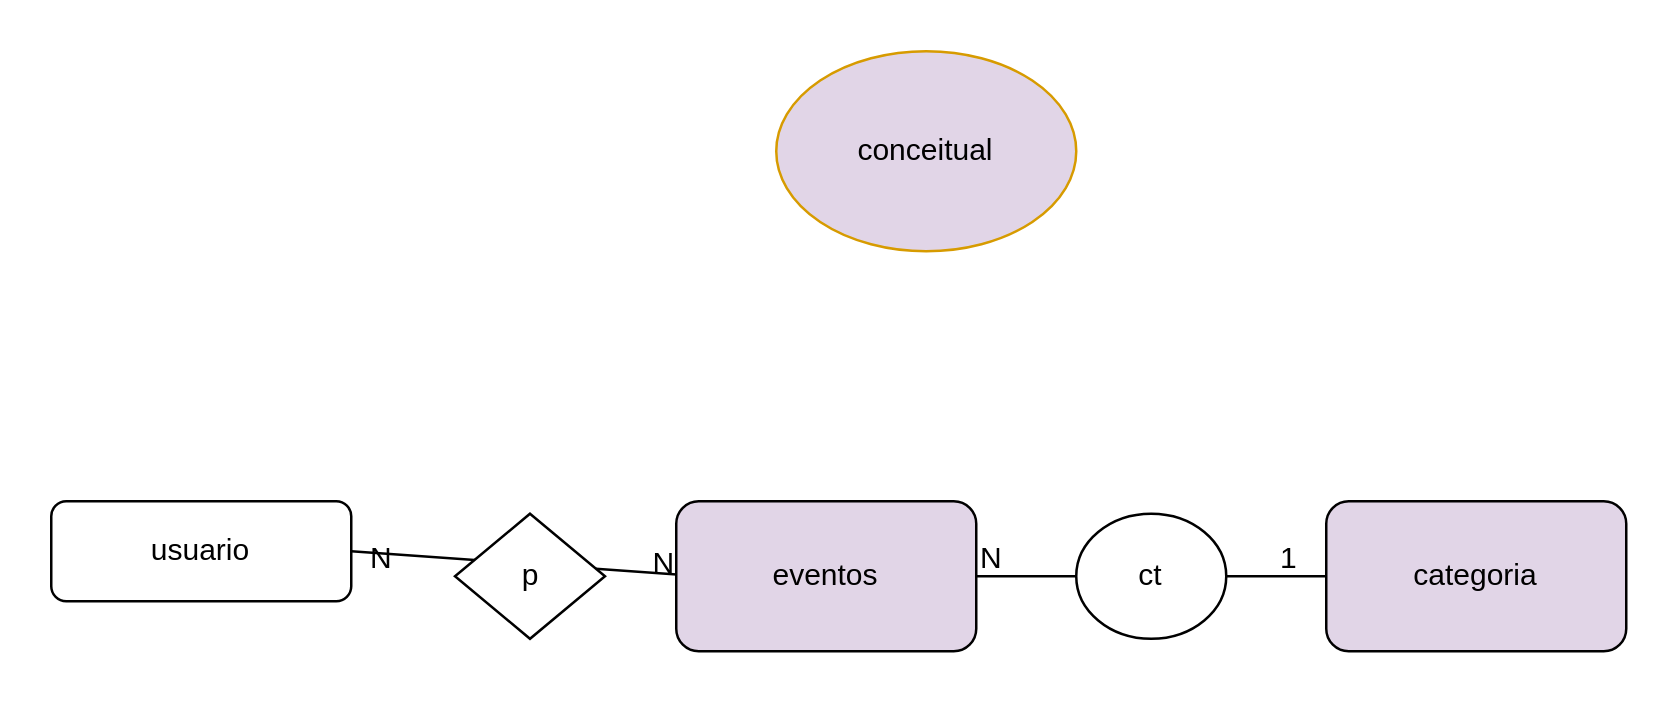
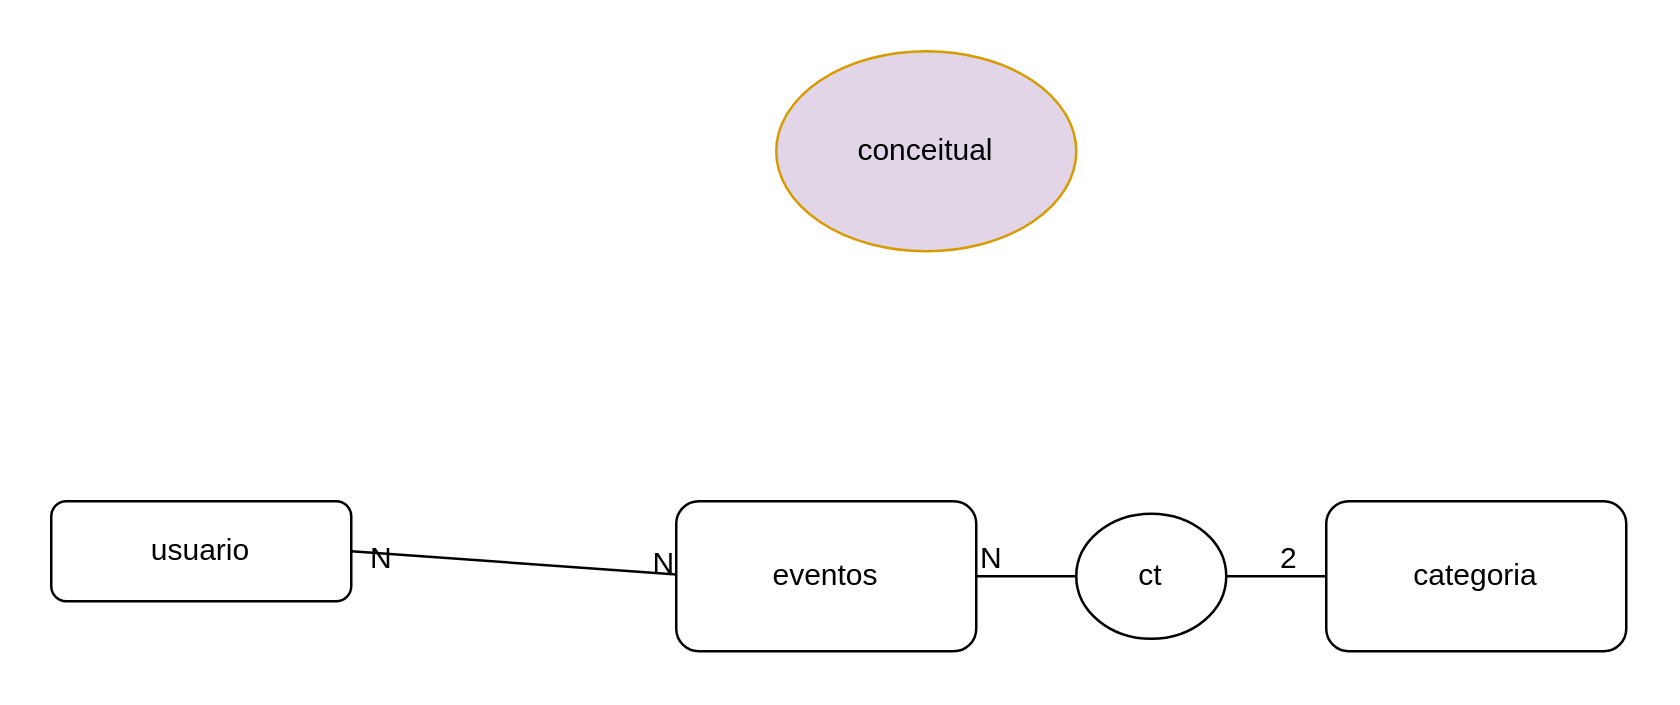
  <mxCell id="0" />
  <mxCell id="1" parent="0" />
  <mxCell id="2" value="conceitual" style="ellipse;whiteSpace=wrap;html=1;fillColor=#e1d5e7;strokeColor=#d79b00;" parent="1" vertex="1"><mxGeometry x="310" y="20" width="120" height="80" as="geometry" /></mxCell>
  <mxCell id="3" value="usuario" style="rounded=1;whiteSpace=wrap;html=1;" parent="1" vertex="1"><mxGeometry x="20" y="200" width="120" height="40" as="geometry" /></mxCell>
  <mxCell id="4" value="" style="endArrow=none;html=1;exitX=1;exitY=0.5;exitDx=0;exitDy=0;" parent="1" source="3" edge="1"><mxGeometry width="50" height="50" relative="1" as="geometry"><mxPoint x="180" y="250" as="sourcePoint" /><mxPoint x="280" y="230" as="targetPoint" /></mxGeometry></mxCell>
- <mxCell id="5" value="eventos" style="rounded=1;whiteSpace=wrap;html=1;fillColor=#e1d5e7;" parent="1" vertex="1"><mxGeometry x="270" y="200" width="120" height="60" as="geometry" /></mxCell>
- <mxCell id="6" value="p" style="rhombus;whiteSpace=wrap;html=1;" parent="1" vertex="1"><mxGeometry x="181.5" y="205" width="60" height="50" as="geometry" /></mxCell>
+ <mxCell id="5" value="eventos" style="rounded=1;whiteSpace=wrap;html=1;" parent="1" vertex="1"><mxGeometry x="270" y="200" width="120" height="60" as="geometry" /></mxCell>
  <mxCell id="7" value="" style="endArrow=none;html=1;exitX=1;exitY=0.5;exitDx=0;exitDy=0;" parent="1" edge="1"><mxGeometry width="50" height="50" relative="1" as="geometry"><mxPoint x="390" y="230" as="sourcePoint" /><mxPoint x="530" y="230" as="targetPoint" /></mxGeometry></mxCell>
  <mxCell id="8" value="ct" style="ellipse;whiteSpace=wrap;html=1;" parent="1" vertex="1"><mxGeometry x="430" y="205" width="60" height="50" as="geometry" /></mxCell>
- <mxCell id="9" value="categoria" style="rounded=1;whiteSpace=wrap;html=1;fillColor=#e1d5e7;" parent="1" vertex="1"><mxGeometry x="530" y="200" width="120" height="60" as="geometry" /></mxCell>
+ <mxCell id="9" value="categoria" style="rounded=1;whiteSpace=wrap;html=1;" parent="1" vertex="1"><mxGeometry x="530" y="200" width="120" height="60" as="geometry" /></mxCell>
  <mxCell id="10" value="N" style="text;html=1;resizable=0;points=[];autosize=1;align=left;verticalAlign=top;spacingTop=-4;" parent="1" vertex="1"><mxGeometry x="146" y="213" width="20" height="20" as="geometry" /></mxCell>
  <mxCell id="11" value="N" style="text;html=1;resizable=0;points=[];autosize=1;align=left;verticalAlign=top;spacingTop=-4;" parent="1" vertex="1"><mxGeometry x="259" y="215" width="20" height="20" as="geometry" /></mxCell>
  <mxCell id="12" value="N" style="text;html=1;resizable=0;points=[];autosize=1;align=left;verticalAlign=top;spacingTop=-4;" parent="1" vertex="1"><mxGeometry x="390" y="213" width="20" height="20" as="geometry" /></mxCell>
- <mxCell id="13" value="1" style="text;html=1;resizable=0;points=[];autosize=1;align=left;verticalAlign=top;spacingTop=-4;" parent="1" vertex="1"><mxGeometry x="510" y="213" width="20" height="20" as="geometry" /></mxCell>
+ <mxCell id="13" value="2" style="text;html=1;resizable=0;points=[];autosize=1;align=left;verticalAlign=top;spacingTop=-4;" parent="1" vertex="1"><mxGeometry x="510" y="213" width="20" height="20" as="geometry" /></mxCell>
